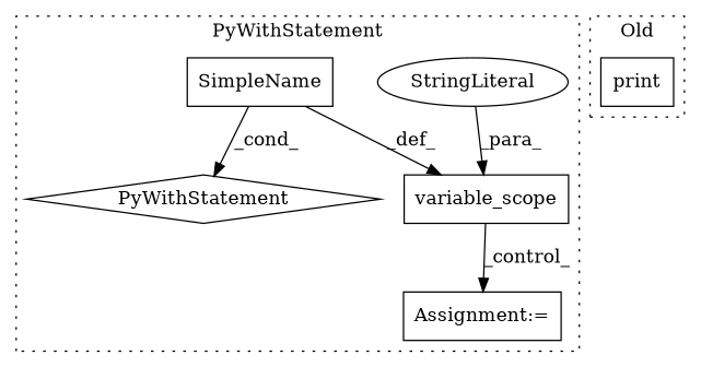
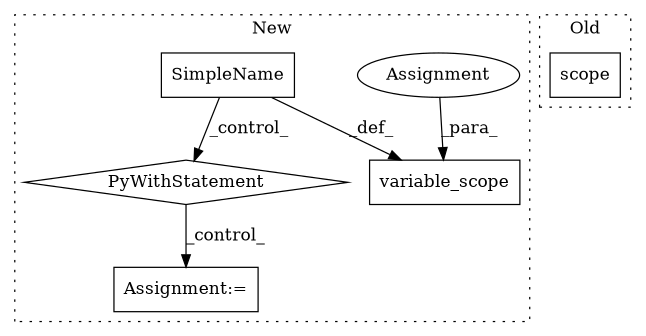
  digraph {
    node [a=32 shape=box]
    n1 [l="15,1" label=variable_scope s="2801,2828"]
    n2 [a=104 l="10,2" label=PyWithStatement s="2780,2829" shape=diamond]
-   n3 [a=45 l=7 label=StringLiteral s=2816 shape=ellipse]
+   n3 [a=45 l=7 label=Assignment s=2816 shape=ellipse]
    n4 [a=42 label=SimpleName]
    n5 [a=7 l=1 label="Assignment:=" s=2856]
-   n6 [l="6,1" label=print s="4646,4682"]
+   n6 [l="6,1" label=scope s="4646,4682"]
    subgraph cluster_1 {
-     label=PyWithStatement
+     label=New
      style=dotted
      n1
      n2
      n3
      n4
      n5
    }
    subgraph cluster_2 {
      label=Old
      style=dotted
      n6
    }
-   n1 -> n5 [label=_control_]
+   n2 -> n5 [label=_control_]
    n3 -> n1 [label=_para_]
    n4 -> n1 [label=_def_]
-   n4 -> n2 [label=_cond_]
+   n4 -> n2 [label=_control_]
  }
